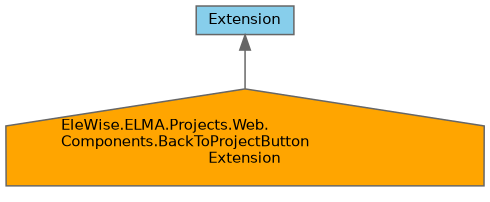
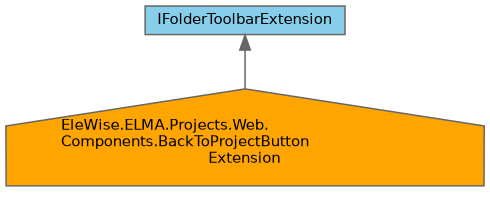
  digraph {
    node [color=gray40 fontname=Helvetica fontsize=10 style=filled]
    n1 [fillcolor=orange fontcolor=black height=0.2 label="EleWise.ELMA.Projects.Web.\lComponents.BackToProjectButton\lExtension" shape=house width=0.4]
-   n2 [fillcolor=skyblue height=0.2 label=Extension shape=box width=0.4]
+   n2 [fillcolor=skyblue height=0.2 label=IFolderToolbarExtension shape=box width=0.4]
    n2 -> n1 [color=gray40 dir=back fontname=Helvetica fontsize=10 labelfontname=Helvetica labelfontsize=10 style=solid]
  }
